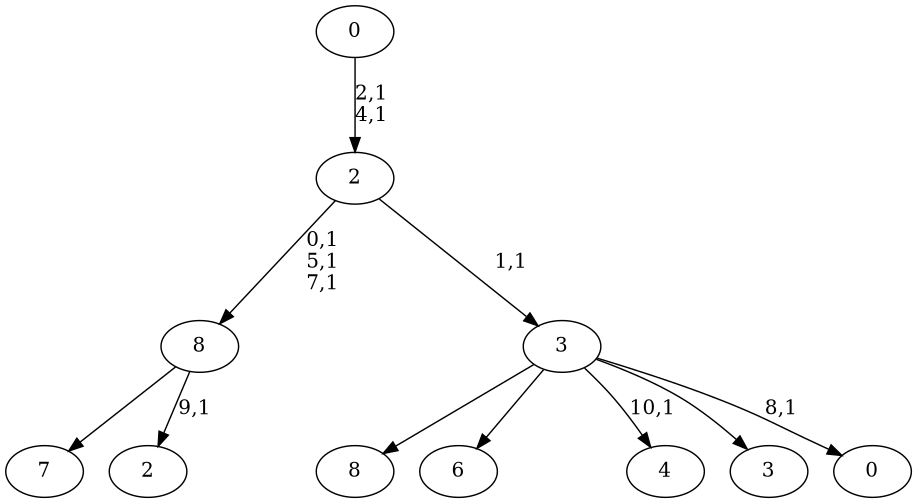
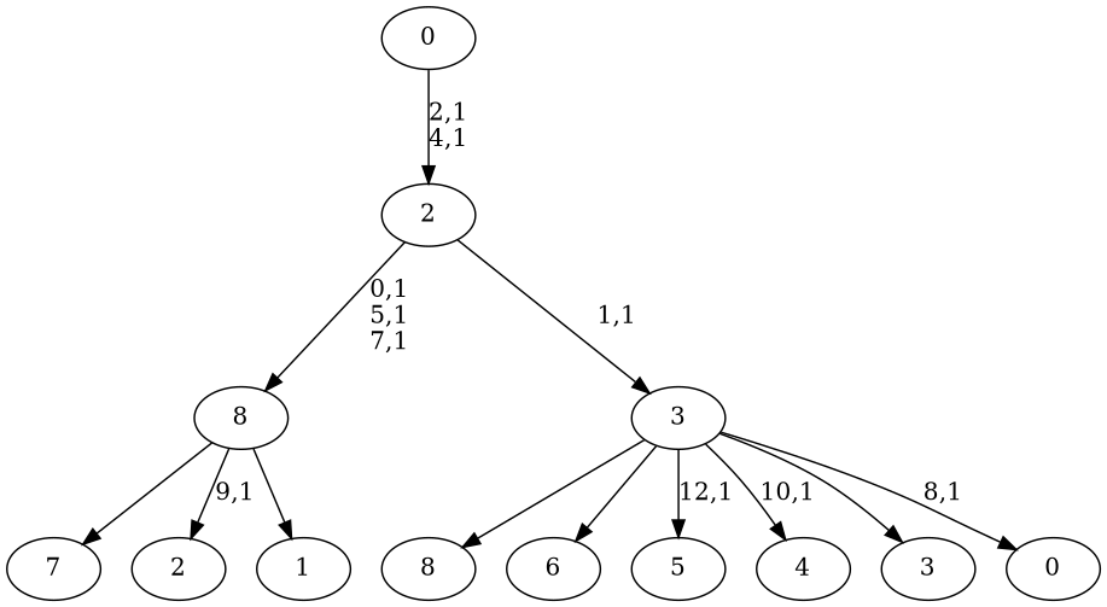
  digraph {
    n1 [label=8]
    n2 [label=7]
    n3 [label=6]
+   n4 [label=5]
    n5 [label=4]
    n6 [label=3]
    n7 [label=2]
+   n8 [label=1]
    8
    n10 [label=0]
    3
    2
    0
    8 -> n2
    8 -> n7 [label="9,1"]
+   8 -> n8
    3 -> n1
    3 -> n3
+   3 -> n4 [label="12,1"]
    3 -> n5 [label="10,1"]
    3 -> n6
    3 -> n10 [label="8,1"]
    2 -> 8 [label="0,1\n5,1\n7,1"]
    2 -> 3 [label="1,1"]
    0 -> 2 [label="2,1\n4,1"]
  }
